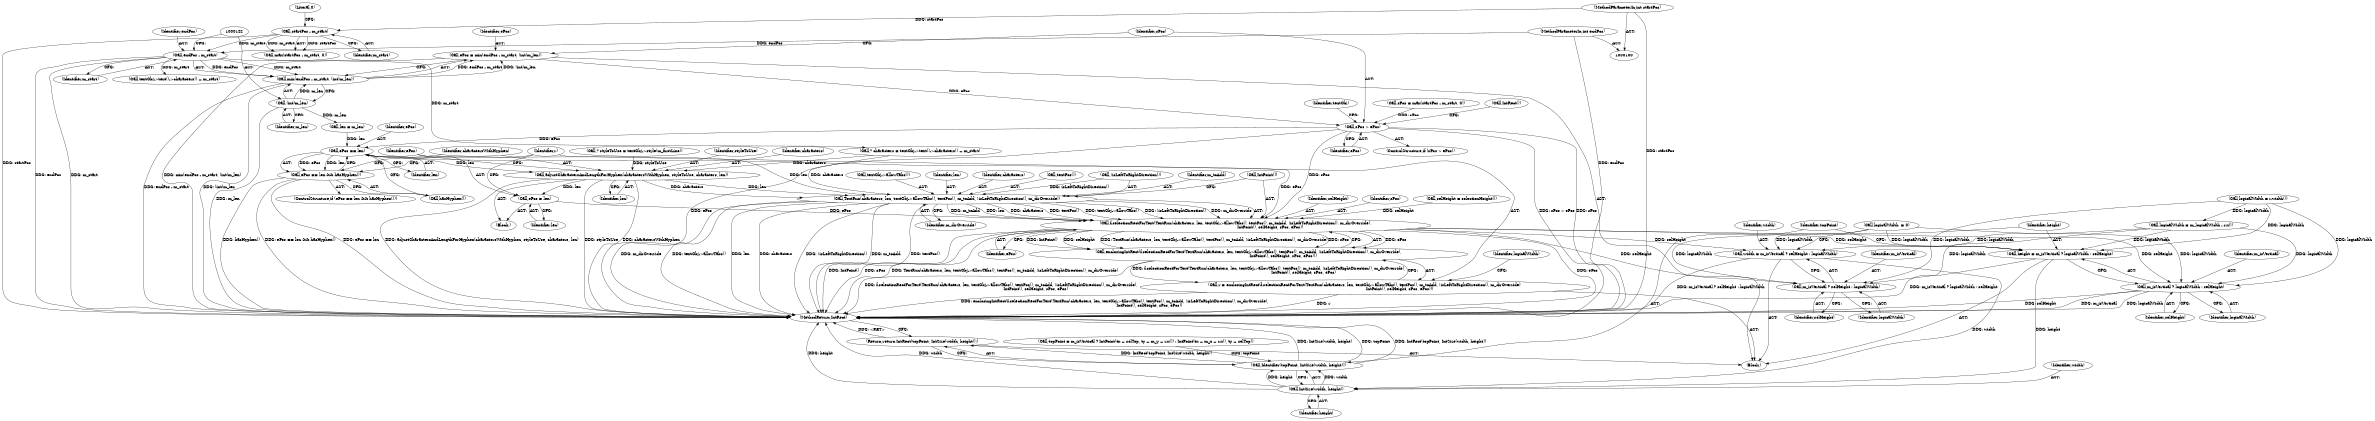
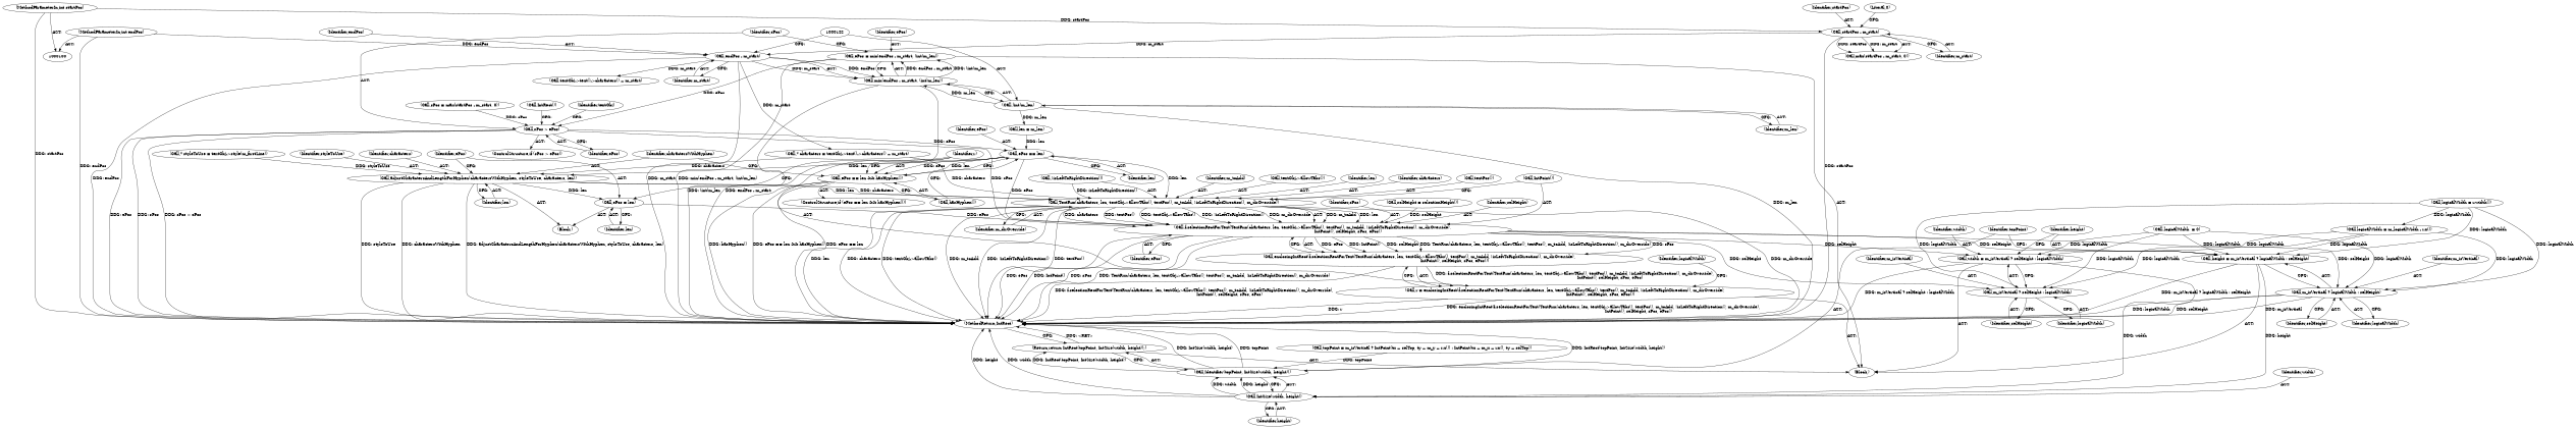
  digraph {
    n1 [label="(Call,ePos = min(endPos - m_start, (int)m_len))"]
    n2 [label="(Call,min(endPos - m_start, (int)m_len))"]
    n3 [label="(Call,sPos > ePos)"]
    n4 [label="(Block,)"]
    n5 [label="(MethodReturn,IntRect)"]
    n6 [label="(Call,(int)m_len)"]
    n7 [label="(Call,ePos == len)"]
    n8 [label="(Call,f.selectionRectForText(TextRun(characters, len, textObj->allowTabs(), textPos(), m_toAdd, !isLeftToRightDirection(), m_dirOverride),\n                                                        IntPoint(), selHeight, sPos, ePos))"]
    n9 [label="(ControlStructure,if (sPos > ePos))"]
    n10 [label="(Identifier,ePos)"]
    n11 [label="(Return,return IntRect(topPoint, IntSize(width, height));)"]
    n12 [label="(Call,len = m_len)"]
    n13 [label="(Identifier,m_len)"]
    n14 [label="(Call,endPos - m_start)"]
    n15 [label="(Identifier,m_start)"]
    n16 [label="(Call,textObj->text()->characters() + m_start)"]
    n17 [label="(Call,* characters = textObj->text()->characters() + m_start)"]
    n18 [label="(Call,adjustCharactersAndLengthForHyphen(charactersWithHyphen, styleToUse, characters, len))"]
    n19 [label="(Call,TextRun(characters, len, textObj->allowTabs(), textPos(), m_toAdd, !isLeftToRightDirection(), m_dirOverride))"]
    n20 [label="(MethodParameterIn,int endPos)"]
    1000100
    n22 [label="(Call,startPos - m_start)"]
    n23 [label="(Identifier,m_start)"]
    n24 [label="(Call,max(startPos - m_start, 0))"]
    n25 [label="(MethodParameterIn,int startPos)"]
    n26 [label="(Call,ePos == len && hasHyphen())"]
    n27 [label="(Identifier,len)"]
    n28 [label="(Call,enclosingIntRect(f.selectionRectForText(TextRun(characters, len, textObj->allowTabs(), textPos(), m_toAdd, !isLeftToRightDirection(), m_dirOverride),\n                                                        IntPoint(), selHeight, sPos, ePos)))"]
    n29 [label="(Call,width = m_isVertical ? selHeight : logicalWidth)"]
    n30 [label="(Call,m_isVertical ? selHeight : logicalWidth)"]
    n31 [label="(Call,height = m_isVertical ? logicalWidth : selHeight)"]
    n32 [label="(Call,m_isVertical ? logicalWidth : selHeight)"]
    n33 [label="(Identifier,ePos)"]
    n34 [label="(ControlStructure,if (ePos == len && hasHyphen()))"]
    n35 [label="(Call,hasHyphen())"]
    n36 [label="(Call,ePos = len)"]
    n37 [label="(Block,)"]
    n38 [label="(Identifier,len)"]
    n39 [label="(Identifier,m_dirOverride)"]
    n40 [label="(Identifier,len)"]
    n41 [label="(Call,r = enclosingIntRect(f.selectionRectForText(TextRun(characters, len, textObj->allowTabs(), textPos(), m_toAdd, !isLeftToRightDirection(), m_dirOverride),\n                                                        IntPoint(), selHeight, sPos, ePos)))"]
    n42 [label="(Call,IntSize(width, height))"]
    n43 [label="(Identifier,logicalWidth)"]
    n44 [label="(Identifier,selHeight)"]
    n45 [label="(Identifier,logicalWidth)"]
    n46 [label="(Identifier,selHeight)"]
    n47 [label="(Call,Identifier(topPoint, IntSize(width, height)))"]
    n48 [label="(Identifier,height)"]
    n49 [label="(Identifier,sPos)"]
    n50 [label="(Identifier,characters)"]
    n51 [label="(Call,textPos())"]
    n52 [label="(Identifier,charactersWithHyphen)"]
    n53 [label="(Identifier,ePos)"]
    n54 [label="(Identifier,topPoint)"]
    n55 [label="(Call,!isLeftToRightDirection())"]
    n56 [label="(Identifier,r)"]
    n57 [label="(Call,selHeight = selectionHeight())"]
    n58 [label="(Identifier,selHeight)"]
    n59 [label="(Identifier,endPos)"]
    n60 [label="(Identifier,ePos)"]
    n61 [label="(Call,logicalWidth = r.width())"]
    n62 [label="(Call,logicalWidth = m_logicalWidth - r.x())"]
    n63 [label="(Call,sPos = max(startPos - m_start, 0))"]
    n64 [label="(Identifier,m_toAdd)"]
    n65 [label="(Literal,0)"]
    n66 [label="(Identifier,characters)"]
    n67 [label="(Identifier,width)"]
    n68 [label="(Call,textObj->allowTabs())"]
    n69 [label="(Identifier,ePos)"]
    n70 [label="(Identifier,width)"]
    n71 [label="(Call,* styleToUse = textObj->style(m_firstLine))"]
    n72 [label="(Identifier,len)"]
+   n73 [label="(Identifier,startPos)"]
    n74 [label="(Identifier,styleToUse)"]
    n75 [label="(Call,IntPoint())"]
    n76 [label="(Call,IntRect())"]
    n77 [label="(Call,logicalWidth  = 0)"]
    n78 [label="(Identifier,logicalWidth)"]
    n79 [label="(Identifier,height)"]
    n80 [label="(Identifier,m_isVertical)"]
    n81 [label="(Identifier,sPos)"]
    n82 [label="(Identifier,m_isVertical)"]
    n83 [label="(Identifier,textObj)"]
    n84 [label="(Call,topPoint = m_isVertical ? IntPoint(tx + selTop, ty + m_y + r.x()) : IntPoint(tx + m_x + r.x(), ty + selTop))"]
    1000122
    n1 -> n2 [label="CFG: "]
    n1 -> n3 [label="DDG: ePos"]
    n1 -> n4 [label="AST: "]
    n1 -> n5 [label="DDG: min(endPos - m_start, (int)m_len)"]
    n2 -> n1 [label="AST: "]
    n2 -> n1 [label="DDG: endPos - m_start"]
    n2 -> n1 [label="DDG: (int)m_len"]
    n2 -> n5 [label="DDG: (int)m_len"]
    n2 -> n5 [label="DDG: endPos - m_start"]
    n2 -> n6 [label="CFG: "]
    n3 -> n5 [label="DDG: ePos"]
    n3 -> n5 [label="DDG: sPos"]
    n3 -> n5 [label="DDG: sPos > ePos"]
    n3 -> n7 [label="DDG: ePos"]
    n3 -> n8 [label="DDG: sPos"]
    n3 -> n9 [label="AST: "]
    n3 -> n10 [label="CFG: "]
    n5 -> n11 [label="CFG: "]
    n6 -> n2 [label="AST: "]
    n6 -> n2 [label="DDG: m_len"]
    n6 -> n5 [label="DDG: m_len"]
    n6 -> n12 [label="DDG: m_len"]
    n6 -> n13 [label="CFG: "]
    n7 -> n8 [label="DDG: ePos"]
    n7 -> n18 [label="DDG: len"]
    n7 -> n19 [label="DDG: len"]
    n7 -> n26 [label="AST: "]
    n7 -> n26 [label="DDG: ePos"]
    n7 -> n26 [label="DDG: len"]
    n7 -> n27 [label="CFG: "]
    n8 -> n5 [label="DDG: TextRun(characters, len, textObj->allowTabs(), textPos(), m_toAdd, !isLeftToRightDirection(), m_dirOverride)"]
    n8 -> n5 [label="DDG: ePos"]
    n8 -> n5 [label="DDG: IntPoint()"]
    n8 -> n5 [label="DDG: sPos"]
    n8 -> n28 [label="AST: "]
    n8 -> n28 [label="DDG: ePos"]
    n8 -> n28 [label="DDG: IntPoint()"]
    n8 -> n28 [label="DDG: selHeight"]
    n8 -> n28 [label="DDG: TextRun(characters, len, textObj->allowTabs(), textPos(), m_toAdd, !isLeftToRightDirection(), m_dirOverride)"]
    n8 -> n28 [label="DDG: sPos"]
    n8 -> n29 [label="DDG: selHeight"]
    n8 -> n30 [label="DDG: selHeight"]
    n8 -> n31 [label="DDG: selHeight"]
    n8 -> n32 [label="DDG: selHeight"]
    n8 -> n33 [label="CFG: "]
    n10 -> n3 [label="AST: "]
    n11 -> n4 [label="AST: "]
    n11 -> n5 [label="DDG: <RET>"]
    n11 -> n47 [label="CFG: "]
    n12 -> n7 [label="DDG: len"]
    n13 -> n6 [label="AST: "]
    n14 -> n2 [label="AST: "]
    n14 -> n2 [label="DDG: endPos"]
    n14 -> n2 [label="DDG: m_start"]
    n14 -> n5 [label="DDG: m_start"]
    n14 -> n5 [label="DDG: endPos"]
    n14 -> n15 [label="CFG: "]
    n14 -> n16 [label="DDG: m_start"]
    n14 -> n17 [label="DDG: m_start"]
    n15 -> n14 [label="AST: "]
    n17 -> n18 [label="DDG: characters"]
    n17 -> n19 [label="DDG: characters"]
    n18 -> n5 [label="DDG: adjustCharactersAndLengthForHyphen(charactersWithHyphen, styleToUse, characters, len)"]
    n18 -> n5 [label="DDG: styleToUse"]
    n18 -> n5 [label="DDG: charactersWithHyphen"]
    n18 -> n19 [label="DDG: characters"]
    n18 -> n19 [label="DDG: len"]
    n18 -> n36 [label="DDG: len"]
    n18 -> n37 [label="AST: "]
    n18 -> n38 [label="CFG: "]
    n19 -> n5 [label="DDG: textObj->allowTabs()"]
    n19 -> n5 [label="DDG: !isLeftToRightDirection()"]
    n19 -> n5 [label="DDG: textPos()"]
    n19 -> n5 [label="DDG: m_toAdd"]
    n19 -> n5 [label="DDG: m_dirOverride"]
    n19 -> n5 [label="DDG: len"]
    n19 -> n5 [label="DDG: characters"]
    n19 -> n8 [label="AST: "]
    n19 -> n8 [label="DDG: m_toAdd"]
    n19 -> n8 [label="DDG: len"]
    n19 -> n8 [label="DDG: characters"]
    n19 -> n8 [label="DDG: textPos()"]
    n19 -> n8 [label="DDG: textObj->allowTabs()"]
    n19 -> n8 [label="DDG: !isLeftToRightDirection()"]
    n19 -> n8 [label="DDG: m_dirOverride"]
    n19 -> n39 [label="CFG: "]
    n20 -> n5 [label="DDG: endPos"]
    n20 -> n14 [label="DDG: endPos"]
    n20 -> 1000100 [label="AST: "]
    n22 -> n5 [label="DDG: startPos"]
    n22 -> n14 [label="DDG: m_start"]
    n22 -> n23 [label="CFG: "]
    n22 -> n24 [label="AST: "]
    n22 -> n24 [label="DDG: startPos"]
    n22 -> n24 [label="DDG: m_start"]
    n23 -> n22 [label="AST: "]
    n25 -> n5 [label="DDG: startPos"]
    n25 -> 1000100 [label="AST: "]
    n25 -> n22 [label="DDG: startPos"]
    n26 -> n5 [label="DDG: ePos == len"]
    n26 -> n5 [label="DDG: hasHyphen()"]
    n26 -> n5 [label="DDG: ePos == len && hasHyphen()"]
    n26 -> n7 [label="CFG: "]
    n26 -> n34 [label="AST: "]
    n26 -> n35 [label="CFG: "]
    n27 -> n7 [label="AST: "]
    n28 -> n5 [label="DDG: f.selectionRectForText(TextRun(characters, len, textObj->allowTabs(), textPos(), m_toAdd, !isLeftToRightDirection(), m_dirOverride),\n                                                        IntPoint(), selHeight, sPos, ePos)"]
    n28 -> n8 [label="CFG: "]
    n28 -> n41 [label="AST: "]
    n28 -> n41 [label="DDG: f.selectionRectForText(TextRun(characters, len, textObj->allowTabs(), textPos(), m_toAdd, !isLeftToRightDirection(), m_dirOverride),\n                                                        IntPoint(), selHeight, sPos, ePos)"]
    n29 -> n4 [label="AST: "]
    n29 -> n5 [label="DDG: m_isVertical ? selHeight : logicalWidth"]
    n29 -> n30 [label="CFG: "]
    n29 -> n42 [label="DDG: width"]
    n30 -> n29 [label="AST: "]
    n30 -> n43 [label="CFG: "]
    n30 -> n44 [label="CFG: "]
    n31 -> n4 [label="AST: "]
    n31 -> n5 [label="DDG: m_isVertical ? logicalWidth : selHeight"]
    n31 -> n32 [label="CFG: "]
    n31 -> n42 [label="DDG: height"]
    n32 -> n5 [label="DDG: logicalWidth"]
    n32 -> n5 [label="DDG: selHeight"]
    n32 -> n5 [label="DDG: m_isVertical"]
    n32 -> n31 [label="AST: "]
    n32 -> n45 [label="CFG: "]
    n32 -> n46 [label="CFG: "]
    n33 -> n8 [label="AST: "]
    n35 -> n7 [label="CFG: "]
    n35 -> n26 [label="AST: "]
    n36 -> n8 [label="DDG: ePos"]
    n36 -> n37 [label="AST: "]
    n36 -> n40 [label="CFG: "]
    n38 -> n18 [label="AST: "]
    n39 -> n19 [label="AST: "]
    n40 -> n36 [label="AST: "]
    n41 -> n4 [label="AST: "]
    n41 -> n5 [label="DDG: r"]
    n41 -> n5 [label="DDG: enclosingIntRect(f.selectionRectForText(TextRun(characters, len, textObj->allowTabs(), textPos(), m_toAdd, !isLeftToRightDirection(), m_dirOverride),\n                                                        IntPoint(), selHeight, sPos, ePos))"]
    n41 -> n28 [label="CFG: "]
    n42 -> n5 [label="DDG: height"]
    n42 -> n5 [label="DDG: width"]
    n42 -> n47 [label="AST: "]
    n42 -> n47 [label="DDG: width"]
    n42 -> n47 [label="DDG: height"]
    n42 -> n48 [label="CFG: "]
    n43 -> n30 [label="AST: "]
    n44 -> n30 [label="AST: "]
    n45 -> n32 [label="AST: "]
    n46 -> n32 [label="AST: "]
    n47 -> n5 [label="DDG: topPoint"]
    n47 -> n5 [label="DDG: IntRect(topPoint, IntSize(width, height))"]
    n47 -> n5 [label="DDG: IntSize(width, height)"]
    n47 -> n11 [label="AST: "]
    n47 -> n11 [label="DDG: IntRect(topPoint, IntSize(width, height))"]
    n47 -> n42 [label="CFG: "]
    n48 -> n42 [label="AST: "]
    n49 -> n8 [label="AST: "]
    n50 -> n19 [label="AST: "]
    n51 -> n19 [label="AST: "]
    n52 -> n18 [label="AST: "]
    n52 -> n26 [label="CFG: "]
    n53 -> n1 [label="AST: "]
    n54 -> n31 [label="CFG: "]
    n54 -> n47 [label="AST: "]
    n55 -> n19 [label="AST: "]
    n55 -> n19 [label="DDG: isLeftToRightDirection()"]
    n56 -> n26 [label="CFG: "]
    n56 -> n36 [label="CFG: "]
    n56 -> n41 [label="AST: "]
    n57 -> n8 [label="DDG: selHeight"]
    n58 -> n8 [label="AST: "]
    n59 -> n14 [label="AST: "]
    n60 -> n18 [label="CFG: "]
    n60 -> n36 [label="AST: "]
    n61 -> n30 [label="DDG: logicalWidth"]
    n61 -> n31 [label="DDG: logicalWidth"]
    n61 -> n32 [label="DDG: logicalWidth"]
    n61 -> n62 [label="DDG: logicalWidth"]
    n62 -> n29 [label="DDG: logicalWidth"]
    n62 -> n30 [label="DDG: logicalWidth"]
    n62 -> n31 [label="DDG: logicalWidth"]
    n62 -> n32 [label="DDG: logicalWidth"]
    n63 -> n3 [label="DDG: sPos"]
    n64 -> n19 [label="AST: "]
    n65 -> n22 [label="CFG: "]
    n66 -> n18 [label="AST: "]
    n67 -> n29 [label="AST: "]
    n68 -> n19 [label="AST: "]
    n69 -> n7 [label="AST: "]
    n70 -> n42 [label="AST: "]
    n71 -> n18 [label="DDG: styleToUse"]
    n72 -> n19 [label="AST: "]
+   n73 -> n22 [label="AST: "]
    n74 -> n18 [label="AST: "]
    n75 -> n8 [label="AST: "]
    n75 -> n19 [label="CFG: "]
    n76 -> n3 [label="CFG: "]
    n77 -> n29 [label="DDG: logicalWidth"]
    n77 -> n30 [label="DDG: logicalWidth"]
    n77 -> n31 [label="DDG: logicalWidth"]
    n77 -> n32 [label="DDG: logicalWidth"]
    n78 -> n41 [label="CFG: "]
    n79 -> n29 [label="CFG: "]
    n79 -> n31 [label="AST: "]
    n80 -> n32 [label="AST: "]
    n81 -> n1 [label="CFG: "]
    n81 -> n3 [label="AST: "]
    n82 -> n30 [label="AST: "]
    n83 -> n3 [label="CFG: "]
    n84 -> n47 [label="DDG: topPoint"]
    1000122 -> n6 [label="AST: "]
    1000122 -> n14 [label="CFG: "]
  }
